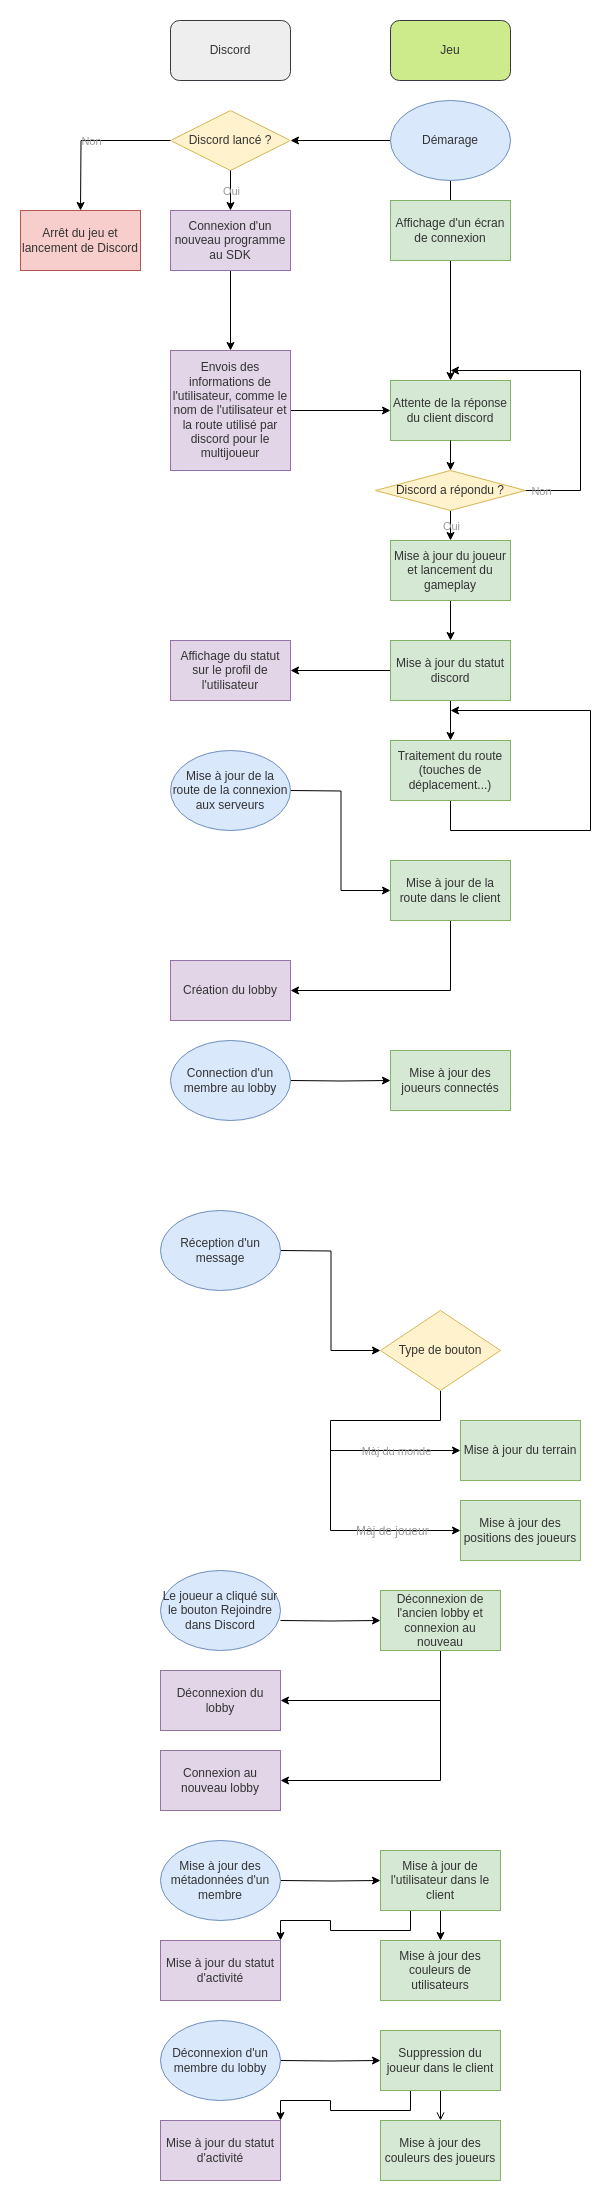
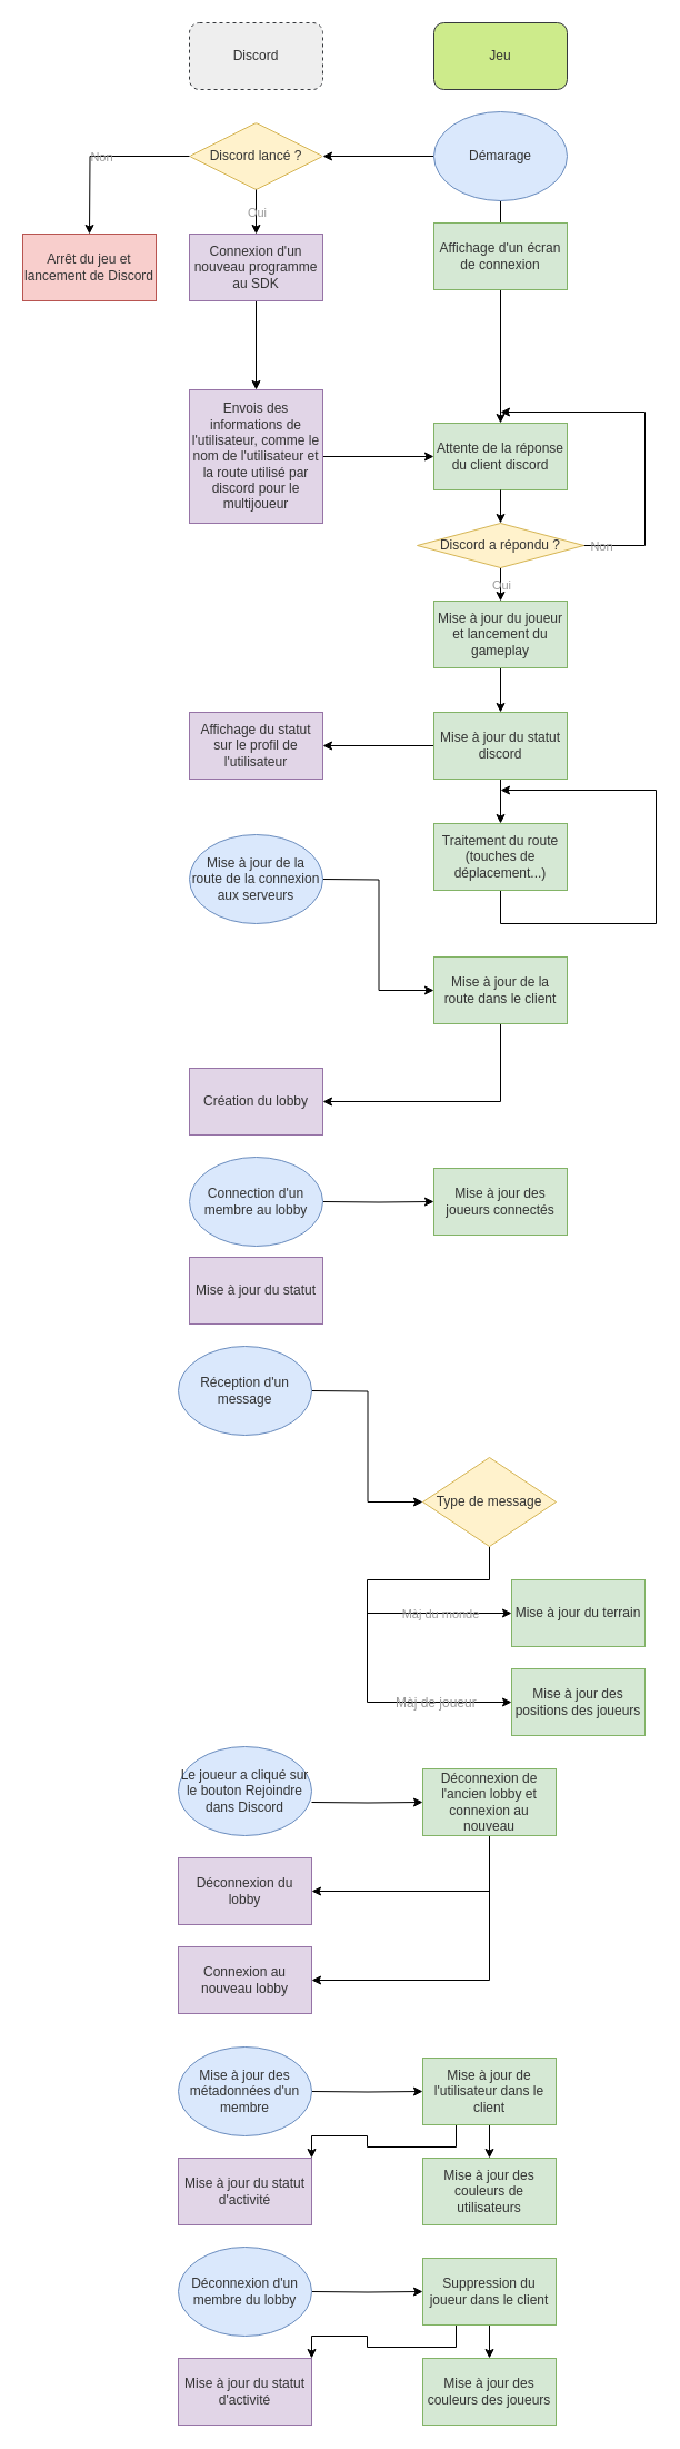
  <mxCell id="0" />
  <mxCell id="1" parent="0" />
- <mxCell id="2" value="Discord" style="rounded=1;whiteSpace=wrap;html=1;fillColor=#eeeeee;strokeColor=#36393d;fontColor=#333333;" parent="1" vertex="1"><mxGeometry x="170" y="20" width="120" height="60" as="geometry" /></mxCell>
+ <mxCell id="2" value="Discord" style="rounded=1;whiteSpace=wrap;html=1;fillColor=#eeeeee;strokeColor=#36393d;fontColor=#333333;dashed=1;" parent="1" vertex="1"><mxGeometry x="170" y="20" width="120" height="60" as="geometry" /></mxCell>
  <mxCell id="3" value="Jeu" style="rounded=1;whiteSpace=wrap;html=1;fillColor=#cdeb8b;strokeColor=#36393d;fontColor=#333333;" parent="1" vertex="1"><mxGeometry x="390" y="20" width="120" height="60" as="geometry" /></mxCell>
  <mxCell id="4" value="" style="edgeStyle=orthogonalEdgeStyle;rounded=0;orthogonalLoop=1;jettySize=auto;html=1;endArrow=classic;endFill=1;fontColor=#333333;" parent="1" source="6" target="7" edge="1"><mxGeometry relative="1" as="geometry" /></mxCell>
  <mxCell id="5" style="edgeStyle=orthogonalEdgeStyle;rounded=0;orthogonalLoop=1;jettySize=auto;html=1;entryX=1;entryY=0.5;entryDx=0;entryDy=0;fontColor=#333333;" parent="1" source="6" target="65" edge="1"><mxGeometry relative="1" as="geometry" /></mxCell>
  <mxCell id="6" value="Démarage" style="ellipse;whiteSpace=wrap;html=1;fillColor=#dae8fc;strokeColor=#6c8ebf;fontColor=#333333;" parent="1" vertex="1"><mxGeometry x="390" y="100" width="120" height="80" as="geometry" /></mxCell>
  <mxCell id="7" value="Attente de la réponse du client discord" style="rounded=0;whiteSpace=wrap;html=1;fillColor=#d5e8d4;strokeColor=#82b366;fontColor=#333333;" parent="1" vertex="1"><mxGeometry x="390" y="380" width="120" height="60" as="geometry" /></mxCell>
  <mxCell id="8" style="edgeStyle=orthogonalEdgeStyle;rounded=0;orthogonalLoop=1;jettySize=auto;html=1;entryX=0.5;entryY=0;entryDx=0;entryDy=0;fontColor=#333333;" parent="1" source="9" target="11" edge="1"><mxGeometry relative="1" as="geometry" /></mxCell>
  <mxCell id="9" value="Connexion d'un nouveau programme au SDK" style="rounded=0;whiteSpace=wrap;html=1;fillColor=#e1d5e7;strokeColor=#9673a6;fontColor=#333333;" parent="1" vertex="1"><mxGeometry x="170" y="210" width="120" height="60" as="geometry" /></mxCell>
  <mxCell id="10" style="edgeStyle=orthogonalEdgeStyle;rounded=0;orthogonalLoop=1;jettySize=auto;html=1;exitX=1;exitY=0.5;exitDx=0;exitDy=0;entryX=0;entryY=0.5;entryDx=0;entryDy=0;endArrow=classic;endFill=1;fontColor=#333333;" parent="1" source="11" target="7" edge="1"><mxGeometry relative="1" as="geometry" /></mxCell>
  <mxCell id="11" value="Envois des informations de l'utilisateur, comme le nom de l'utilisateur et la route utilisé par discord pour le multijoueur" style="rounded=0;whiteSpace=wrap;html=1;fillColor=#e1d5e7;strokeColor=#9673a6;fontColor=#333333;" parent="1" vertex="1"><mxGeometry x="170" y="350" width="120" height="120" as="geometry" /></mxCell>
  <mxCell id="12" value="Affichage d'un écran de connexion" style="rounded=0;whiteSpace=wrap;html=1;fillColor=#d5e8d4;strokeColor=#82b366;fontColor=#333333;" parent="1" vertex="1"><mxGeometry x="390" y="200" width="120" height="60" as="geometry" /></mxCell>
  <mxCell id="13" value="" style="edgeStyle=orthogonalEdgeStyle;rounded=0;orthogonalLoop=1;jettySize=auto;html=1;endArrow=classic;endFill=1;fontColor=#333333;" parent="1" source="14" target="17" edge="1"><mxGeometry relative="1" as="geometry" /></mxCell>
  <mxCell id="14" value="Mise à jour du joueur&lt;br&gt;et lancement du gameplay" style="rounded=0;whiteSpace=wrap;html=1;fillColor=#d5e8d4;strokeColor=#82b366;fontColor=#333333;" parent="1" vertex="1"><mxGeometry x="390" y="540" width="120" height="60" as="geometry" /></mxCell>
  <mxCell id="15" style="edgeStyle=orthogonalEdgeStyle;rounded=0;orthogonalLoop=1;jettySize=auto;html=1;entryX=1;entryY=0.5;entryDx=0;entryDy=0;endArrow=classic;endFill=1;fontColor=#333333;" parent="1" source="17" target="18" edge="1"><mxGeometry relative="1" as="geometry" /></mxCell>
  <mxCell id="16" style="edgeStyle=orthogonalEdgeStyle;rounded=0;orthogonalLoop=1;jettySize=auto;html=1;entryX=0.5;entryY=0;entryDx=0;entryDy=0;endArrow=classic;endFill=1;fontColor=#333333;" parent="1" source="17" target="25" edge="1"><mxGeometry relative="1" as="geometry" /></mxCell>
  <mxCell id="17" value="Mise à jour du statut discord" style="rounded=0;whiteSpace=wrap;html=1;fillColor=#d5e8d4;strokeColor=#82b366;fontColor=#333333;" parent="1" vertex="1"><mxGeometry x="390" y="640" width="120" height="60" as="geometry" /></mxCell>
  <mxCell id="18" value="Affichage du statut sur le profil de l'utilisateur" style="rounded=0;whiteSpace=wrap;html=1;fillColor=#e1d5e7;strokeColor=#9673a6;fontColor=#333333;" parent="1" vertex="1"><mxGeometry x="170" y="640" width="120" height="60" as="geometry" /></mxCell>
  <mxCell id="19" value="" style="endArrow=classic;html=1;rounded=0;exitX=1;exitY=0.5;exitDx=0;exitDy=0;edgeStyle=orthogonalEdgeStyle;fontColor=#333333;" parent="1" edge="1"><mxGeometry relative="1" as="geometry"><mxPoint x="510" y="490" as="sourcePoint" /><mxPoint x="450" y="370" as="targetPoint" /><Array as="points"><mxPoint x="580" y="490" /><mxPoint x="580" y="370" /></Array></mxGeometry></mxCell>
  <mxCell id="20" value="Non" style="edgeLabel;resizable=0;html=1;align=center;verticalAlign=middle;fontColor=#999999;labelBackgroundColor=none;" parent="19" connectable="0" vertex="1"><mxGeometry relative="1" as="geometry"><mxPoint x="-40" y="90" as="offset" /></mxGeometry></mxCell>
  <mxCell id="21" value="" style="endArrow=classic;html=1;rounded=0;exitX=0.5;exitY=1;exitDx=0;exitDy=0;entryX=0.5;entryY=0;entryDx=0;entryDy=0;fontColor=#333333;" parent="1" source="7" edge="1"><mxGeometry width="50" height="50" relative="1" as="geometry"><mxPoint x="240" y="530" as="sourcePoint" /><mxPoint x="450" y="470" as="targetPoint" /></mxGeometry></mxCell>
  <mxCell id="22" value="" style="endArrow=classic;html=1;rounded=0;exitX=0.5;exitY=1;exitDx=0;exitDy=0;entryX=0.5;entryY=0;entryDx=0;entryDy=0;fontColor=#333333;" parent="1" target="14" edge="1"><mxGeometry relative="1" as="geometry"><mxPoint x="450" y="510" as="sourcePoint" /><mxPoint x="560" y="510" as="targetPoint" /></mxGeometry></mxCell>
  <mxCell id="23" value="Oui" style="edgeLabel;resizable=0;html=1;align=center;verticalAlign=middle;fontColor=#999999;labelBackgroundColor=none;" parent="22" connectable="0" vertex="1"><mxGeometry relative="1" as="geometry" /></mxCell>
  <mxCell id="24" style="edgeStyle=orthogonalEdgeStyle;rounded=0;orthogonalLoop=1;jettySize=auto;html=1;endArrow=classic;endFill=1;fontColor=#333333;" parent="1" source="25" edge="1"><mxGeometry relative="1" as="geometry"><mxPoint x="450" y="710" as="targetPoint" /><Array as="points"><mxPoint x="450" y="830" /><mxPoint x="590" y="830" /><mxPoint x="590" y="710" /></Array></mxGeometry></mxCell>
  <mxCell id="25" value="Traitement du route (touches de déplacement...)" style="rounded=0;whiteSpace=wrap;html=1;fillColor=#d5e8d4;strokeColor=#82b366;fontColor=#333333;" parent="1" vertex="1"><mxGeometry x="390" y="740" width="120" height="60" as="geometry" /></mxCell>
  <mxCell id="26" style="edgeStyle=orthogonalEdgeStyle;rounded=0;orthogonalLoop=1;jettySize=auto;html=1;entryX=0;entryY=0.5;entryDx=0;entryDy=0;endArrow=classic;endFill=1;fontColor=#333333;" parent="1" target="28" edge="1"><mxGeometry relative="1" as="geometry"><mxPoint x="290" y="790" as="sourcePoint" /></mxGeometry></mxCell>
  <mxCell id="27" style="edgeStyle=orthogonalEdgeStyle;rounded=0;orthogonalLoop=1;jettySize=auto;html=1;entryX=1;entryY=0.5;entryDx=0;entryDy=0;endArrow=classic;endFill=1;exitX=0.5;exitY=1;exitDx=0;exitDy=0;fontColor=#333333;" parent="1" source="28" target="29" edge="1"><mxGeometry relative="1" as="geometry" /></mxCell>
  <mxCell id="28" value="Mise à jour de la route dans le client" style="rounded=0;whiteSpace=wrap;html=1;fillColor=#d5e8d4;strokeColor=#82b366;fontColor=#333333;" parent="1" vertex="1"><mxGeometry x="390" y="860" width="120" height="60" as="geometry" /></mxCell>
  <mxCell id="29" value="Création du lobby" style="rounded=0;whiteSpace=wrap;html=1;fillColor=#e1d5e7;strokeColor=#9673a6;fontColor=#333333;" parent="1" vertex="1"><mxGeometry x="170" y="960" width="120" height="60" as="geometry" /></mxCell>
  <mxCell id="30" style="edgeStyle=orthogonalEdgeStyle;rounded=0;orthogonalLoop=1;jettySize=auto;html=1;entryX=0;entryY=0.5;entryDx=0;entryDy=0;endArrow=classic;endFill=1;fontColor=#333333;" parent="1" target="31" edge="1"><mxGeometry relative="1" as="geometry"><mxPoint x="290" y="1080" as="sourcePoint" /></mxGeometry></mxCell>
  <mxCell id="31" value="Mise à jour des joueurs connectés" style="rounded=0;whiteSpace=wrap;html=1;fillColor=#d5e8d4;strokeColor=#82b366;fontColor=#333333;" parent="1" vertex="1"><mxGeometry x="390" y="1050" width="120" height="60" as="geometry" /></mxCell>
+ <mxCell id="32" value="Mise à jour du statut" style="rounded=0;whiteSpace=wrap;html=1;fillColor=#e1d5e7;strokeColor=#9673a6;fontColor=#333333;" parent="1" vertex="1"><mxGeometry x="170" y="1130" width="120" height="60" as="geometry" /></mxCell>
  <mxCell id="33" style="edgeStyle=orthogonalEdgeStyle;rounded=0;orthogonalLoop=1;jettySize=auto;html=1;entryX=0;entryY=0.5;entryDx=0;entryDy=0;endArrow=classic;endFill=1;fontColor=#333333;" parent="1" target="35" edge="1"><mxGeometry relative="1" as="geometry"><mxPoint x="280" y="1250" as="sourcePoint" /></mxGeometry></mxCell>
  <mxCell id="34" style="edgeStyle=orthogonalEdgeStyle;rounded=0;orthogonalLoop=1;jettySize=auto;html=1;exitX=0.5;exitY=1;exitDx=0;exitDy=0;endArrow=classic;endFill=1;fontColor=#333333;" parent="1" source="35" edge="1"><mxGeometry relative="1" as="geometry"><mxPoint x="460" y="1530" as="targetPoint" /><Array as="points"><mxPoint x="440" y="1420" /><mxPoint x="330" y="1420" /></Array></mxGeometry></mxCell>
- <mxCell id="35" value="Type de bouton" style="rhombus;whiteSpace=wrap;html=1;fillColor=#fff2cc;strokeColor=#d6b656;fontColor=#333333;" parent="1" vertex="1"><mxGeometry x="380" y="1310" width="120" height="80" as="geometry" /></mxCell>
+ <mxCell id="35" value="Type de message" style="rhombus;whiteSpace=wrap;html=1;fillColor=#fff2cc;strokeColor=#d6b656;fontColor=#333333;" parent="1" vertex="1"><mxGeometry x="380" y="1310" width="120" height="80" as="geometry" /></mxCell>
  <mxCell id="36" value="" style="endArrow=classic;html=1;rounded=0;entryX=0;entryY=0.5;entryDx=0;entryDy=0;fontColor=#333333;" parent="1" target="38" edge="1"><mxGeometry relative="1" as="geometry"><mxPoint x="330" y="1450" as="sourcePoint" /><mxPoint x="430" y="1450" as="targetPoint" /></mxGeometry></mxCell>
  <mxCell id="37" value="Màj du monde" style="edgeLabel;resizable=0;html=1;align=center;verticalAlign=middle;fontColor=#999999;labelBackgroundColor=none;" parent="36" connectable="0" vertex="1"><mxGeometry relative="1" as="geometry" /></mxCell>
  <mxCell id="38" value="Mise à jour du terrain" style="rounded=0;whiteSpace=wrap;html=1;fillColor=#d5e8d4;strokeColor=#82b366;fontColor=#333333;" parent="1" vertex="1"><mxGeometry x="460" y="1420" width="120" height="60" as="geometry" /></mxCell>
  <mxCell id="39" value="Mise à jour des positions des joueurs" style="rounded=0;whiteSpace=wrap;html=1;fillColor=#d5e8d4;strokeColor=#82b366;fontColor=#333333;" parent="1" vertex="1"><mxGeometry x="460" y="1500" width="120" height="60" as="geometry" /></mxCell>
  <mxCell id="40" value="Màj de joueur" style="text;strokeColor=none;fillColor=none;align=left;verticalAlign=middle;spacingLeft=4;spacingRight=4;overflow=hidden;points=[[0,0.5],[1,0.5]];portConstraint=eastwest;rotatable=0;labelBackgroundColor=none;fontColor=#999999;" parent="1" vertex="1"><mxGeometry x="350" y="1515" width="90" height="30" as="geometry" /></mxCell>
  <mxCell id="41" style="edgeStyle=orthogonalEdgeStyle;rounded=0;orthogonalLoop=1;jettySize=auto;html=1;entryX=0;entryY=0.5;entryDx=0;entryDy=0;endArrow=classic;endFill=1;fontColor=#333333;" parent="1" target="46" edge="1"><mxGeometry relative="1" as="geometry"><mxPoint x="280" y="1620" as="sourcePoint" /></mxGeometry></mxCell>
  <mxCell id="42" value="Connexion au nouveau lobby" style="rounded=0;whiteSpace=wrap;html=1;labelBackgroundColor=none;fillColor=#e1d5e7;strokeColor=#9673a6;fontColor=#333333;" parent="1" vertex="1"><mxGeometry x="160" y="1750" width="120" height="60" as="geometry" /></mxCell>
  <mxCell id="43" value="Déconnexion du lobby" style="rounded=0;whiteSpace=wrap;html=1;labelBackgroundColor=none;fillColor=#e1d5e7;strokeColor=#9673a6;fontColor=#333333;" parent="1" vertex="1"><mxGeometry x="160" y="1670" width="120" height="60" as="geometry" /></mxCell>
  <mxCell id="44" style="edgeStyle=orthogonalEdgeStyle;rounded=0;orthogonalLoop=1;jettySize=auto;html=1;endArrow=classic;endFill=1;entryX=1;entryY=0.5;entryDx=0;entryDy=0;fontColor=#333333;" parent="1" source="46" target="43" edge="1"><mxGeometry relative="1" as="geometry"><mxPoint x="440" y="1700" as="targetPoint" /><Array as="points"><mxPoint x="440" y="1700" /></Array></mxGeometry></mxCell>
  <mxCell id="45" style="edgeStyle=orthogonalEdgeStyle;rounded=0;orthogonalLoop=1;jettySize=auto;html=1;endArrow=classic;endFill=1;entryX=1;entryY=0.5;entryDx=0;entryDy=0;fontColor=#333333;" parent="1" source="46" target="42" edge="1"><mxGeometry relative="1" as="geometry"><mxPoint x="440" y="1780" as="targetPoint" /><Array as="points"><mxPoint x="440" y="1780" /></Array></mxGeometry></mxCell>
  <mxCell id="46" value="Déconnexion de l'ancien lobby et connexion au nouveau" style="rounded=0;whiteSpace=wrap;html=1;labelBackgroundColor=none;fillColor=#d5e8d4;strokeColor=#82b366;fontColor=#333333;" parent="1" vertex="1"><mxGeometry x="380" y="1590" width="120" height="60" as="geometry" /></mxCell>
  <mxCell id="47" style="edgeStyle=orthogonalEdgeStyle;rounded=0;orthogonalLoop=1;jettySize=auto;html=1;entryX=0;entryY=0.5;entryDx=0;entryDy=0;fontColor=#333333;" parent="1" target="50" edge="1"><mxGeometry relative="1" as="geometry"><mxPoint x="280" y="1880" as="sourcePoint" /></mxGeometry></mxCell>
  <mxCell id="48" style="edgeStyle=orthogonalEdgeStyle;rounded=0;orthogonalLoop=1;jettySize=auto;html=1;entryX=0.5;entryY=0;entryDx=0;entryDy=0;fontColor=#333333;" parent="1" source="50" target="51" edge="1"><mxGeometry relative="1" as="geometry" /></mxCell>
  <mxCell id="49" style="edgeStyle=orthogonalEdgeStyle;rounded=0;orthogonalLoop=1;jettySize=auto;html=1;exitX=0.25;exitY=1;exitDx=0;exitDy=0;entryX=1;entryY=0;entryDx=0;entryDy=0;fontColor=#333333;" parent="1" source="50" target="52" edge="1"><mxGeometry relative="1" as="geometry" /></mxCell>
  <mxCell id="50" value="Mise à jour de l'utilisateur dans le client" style="rounded=0;whiteSpace=wrap;html=1;fillColor=#d5e8d4;strokeColor=#82b366;fontColor=#333333;" parent="1" vertex="1"><mxGeometry x="380" y="1850" width="120" height="60" as="geometry" /></mxCell>
  <mxCell id="51" value="Mise à jour des couleurs de utilisateurs" style="rounded=0;whiteSpace=wrap;html=1;fillColor=#d5e8d4;strokeColor=#82b366;fontColor=#333333;" parent="1" vertex="1"><mxGeometry x="380" y="1940" width="120" height="60" as="geometry" /></mxCell>
  <mxCell id="52" value="Mise à jour du statut d'activité" style="rounded=0;whiteSpace=wrap;html=1;fillColor=#e1d5e7;strokeColor=#9673a6;fontColor=#333333;" parent="1" vertex="1"><mxGeometry x="160" y="1940" width="120" height="60" as="geometry" /></mxCell>
  <mxCell id="53" style="edgeStyle=orthogonalEdgeStyle;rounded=0;orthogonalLoop=1;jettySize=auto;html=1;entryX=0;entryY=0.5;entryDx=0;entryDy=0;fontColor=#333333;" parent="1" target="56" edge="1"><mxGeometry relative="1" as="geometry"><mxPoint x="280" y="2060" as="sourcePoint" /></mxGeometry></mxCell>
- <mxCell id="54" style="edgeStyle=orthogonalEdgeStyle;rounded=0;orthogonalLoop=1;jettySize=auto;html=1;exitX=0.5;exitY=1;exitDx=0;exitDy=0;entryX=0.5;entryY=0;entryDx=0;entryDy=0;fontColor=#333333;endArrow=open;" parent="1" source="56" target="57" edge="1"><mxGeometry relative="1" as="geometry" /></mxCell>
+ <mxCell id="54" style="edgeStyle=orthogonalEdgeStyle;rounded=0;orthogonalLoop=1;jettySize=auto;html=1;exitX=0.5;exitY=1;exitDx=0;exitDy=0;entryX=0.5;entryY=0;entryDx=0;entryDy=0;fontColor=#333333;" parent="1" source="56" target="57" edge="1"><mxGeometry relative="1" as="geometry" /></mxCell>
  <mxCell id="55" style="edgeStyle=orthogonalEdgeStyle;rounded=0;orthogonalLoop=1;jettySize=auto;html=1;exitX=0.25;exitY=1;exitDx=0;exitDy=0;entryX=1;entryY=0;entryDx=0;entryDy=0;fontColor=#333333;" parent="1" source="56" target="58" edge="1"><mxGeometry relative="1" as="geometry" /></mxCell>
  <mxCell id="56" value="Suppression du joueur dans le client" style="rounded=0;whiteSpace=wrap;html=1;fillColor=#d5e8d4;strokeColor=#82b366;fontColor=#333333;" parent="1" vertex="1"><mxGeometry x="380" y="2030" width="120" height="60" as="geometry" /></mxCell>
  <mxCell id="57" value="Mise à jour des couleurs des joueurs" style="rounded=0;whiteSpace=wrap;html=1;fillColor=#d5e8d4;strokeColor=#82b366;fontColor=#333333;" parent="1" vertex="1"><mxGeometry x="380" y="2120" width="120" height="60" as="geometry" /></mxCell>
  <mxCell id="58" value="Mise à jour du statut d'activité" style="rounded=0;whiteSpace=wrap;html=1;fillColor=#e1d5e7;strokeColor=#9673a6;fontColor=#333333;" parent="1" vertex="1"><mxGeometry x="160" y="2120" width="120" height="60" as="geometry" /></mxCell>
  <mxCell id="59" value="&lt;span&gt;Mise à jour de la route de la connexion aux serveurs&lt;/span&gt;" style="ellipse;whiteSpace=wrap;html=1;rounded=1;fillColor=#dae8fc;strokeColor=#6c8ebf;fontColor=#333333;" parent="1" vertex="1"><mxGeometry x="170" y="750" width="120" height="80" as="geometry" /></mxCell>
  <mxCell id="60" value="&lt;span&gt;Connection d'un membre au lobby&lt;/span&gt;" style="ellipse;whiteSpace=wrap;html=1;rounded=1;fillColor=#dae8fc;strokeColor=#6c8ebf;fontColor=#333333;" parent="1" vertex="1"><mxGeometry x="170" y="1040" width="120" height="80" as="geometry" /></mxCell>
  <mxCell id="61" value="&lt;span&gt;Réception d'un message&lt;/span&gt;" style="ellipse;whiteSpace=wrap;html=1;rounded=1;fillColor=#dae8fc;strokeColor=#6c8ebf;fontColor=#333333;" parent="1" vertex="1"><mxGeometry x="160" y="1210" width="120" height="80" as="geometry" /></mxCell>
  <mxCell id="62" value="&lt;span style=&quot;&quot;&gt;Le joueur a cliqué sur le bouton Rejoindre dans Discord&lt;/span&gt;" style="ellipse;whiteSpace=wrap;html=1;rounded=1;fillColor=#dae8fc;strokeColor=#6c8ebf;labelBackgroundColor=none;fontColor=#333333;" parent="1" vertex="1"><mxGeometry x="160" y="1570" width="120" height="80" as="geometry" /></mxCell>
  <mxCell id="63" value="&lt;span style=&quot;&quot;&gt;Mise à jour des métadonnées d'un membre&lt;/span&gt;" style="ellipse;whiteSpace=wrap;html=1;rounded=1;fillColor=#dae8fc;strokeColor=#6c8ebf;labelBackgroundColor=none;fontColor=#333333;" parent="1" vertex="1"><mxGeometry x="160" y="1840" width="120" height="80" as="geometry" /></mxCell>
  <mxCell id="64" value="&lt;span&gt;Déconnexion d'un membre du lobby&lt;/span&gt;" style="ellipse;whiteSpace=wrap;html=1;rounded=1;fillColor=#dae8fc;strokeColor=#6c8ebf;fontColor=#333333;" parent="1" vertex="1"><mxGeometry x="160" y="2020" width="120" height="80" as="geometry" /></mxCell>
  <mxCell id="65" value="Discord lancé ?" style="rhombus;whiteSpace=wrap;html=1;rounded=1;arcSize=3;fillColor=#fff2cc;strokeColor=#d6b656;fontColor=#333333;" parent="1" vertex="1"><mxGeometry x="170" y="110" width="120" height="60" as="geometry" /></mxCell>
  <mxCell id="66" value="" style="endArrow=classic;html=1;rounded=0;entryX=0.5;entryY=0;entryDx=0;entryDy=0;fontColor=#333333;" parent="1" target="9" edge="1"><mxGeometry relative="1" as="geometry"><mxPoint x="230" y="170" as="sourcePoint" /><mxPoint x="330" y="170" as="targetPoint" /></mxGeometry></mxCell>
  <mxCell id="67" value="Oui" style="edgeLabel;resizable=0;html=1;align=center;verticalAlign=middle;rounded=1;fontColor=#999999;labelBackgroundColor=none;" parent="66" connectable="0" vertex="1"><mxGeometry relative="1" as="geometry" /></mxCell>
  <mxCell id="68" value="" style="endArrow=classic;html=1;rounded=0;exitX=0;exitY=0.5;exitDx=0;exitDy=0;edgeStyle=orthogonalEdgeStyle;fontColor=#333333;" parent="1" source="65" edge="1"><mxGeometry relative="1" as="geometry"><mxPoint x="40" y="150" as="sourcePoint" /><mxPoint x="80" y="210" as="targetPoint" /></mxGeometry></mxCell>
  <mxCell id="69" value="Non" style="edgeLabel;resizable=0;html=1;align=center;verticalAlign=middle;rounded=1;fontColor=#999999;labelBackgroundColor=none;" parent="68" connectable="0" vertex="1"><mxGeometry relative="1" as="geometry" /></mxCell>
  <mxCell id="70" value="Arrêt du jeu et lancement de Discord" style="rounded=0;whiteSpace=wrap;html=1;fillColor=#f8cecc;strokeColor=#b85450;fontColor=#333333;" parent="1" vertex="1"><mxGeometry x="20" y="210" width="120" height="60" as="geometry" /></mxCell>
  <mxCell id="71" value="&lt;span&gt;Discord a répondu ?&lt;/span&gt;" style="rhombus;whiteSpace=wrap;html=1;rounded=1;labelBackgroundColor=none;arcSize=0;fillColor=#fff2cc;strokeColor=#d6b656;fontColor=#333333;" parent="1" vertex="1"><mxGeometry x="375" y="470" width="150" height="40" as="geometry" /></mxCell>
